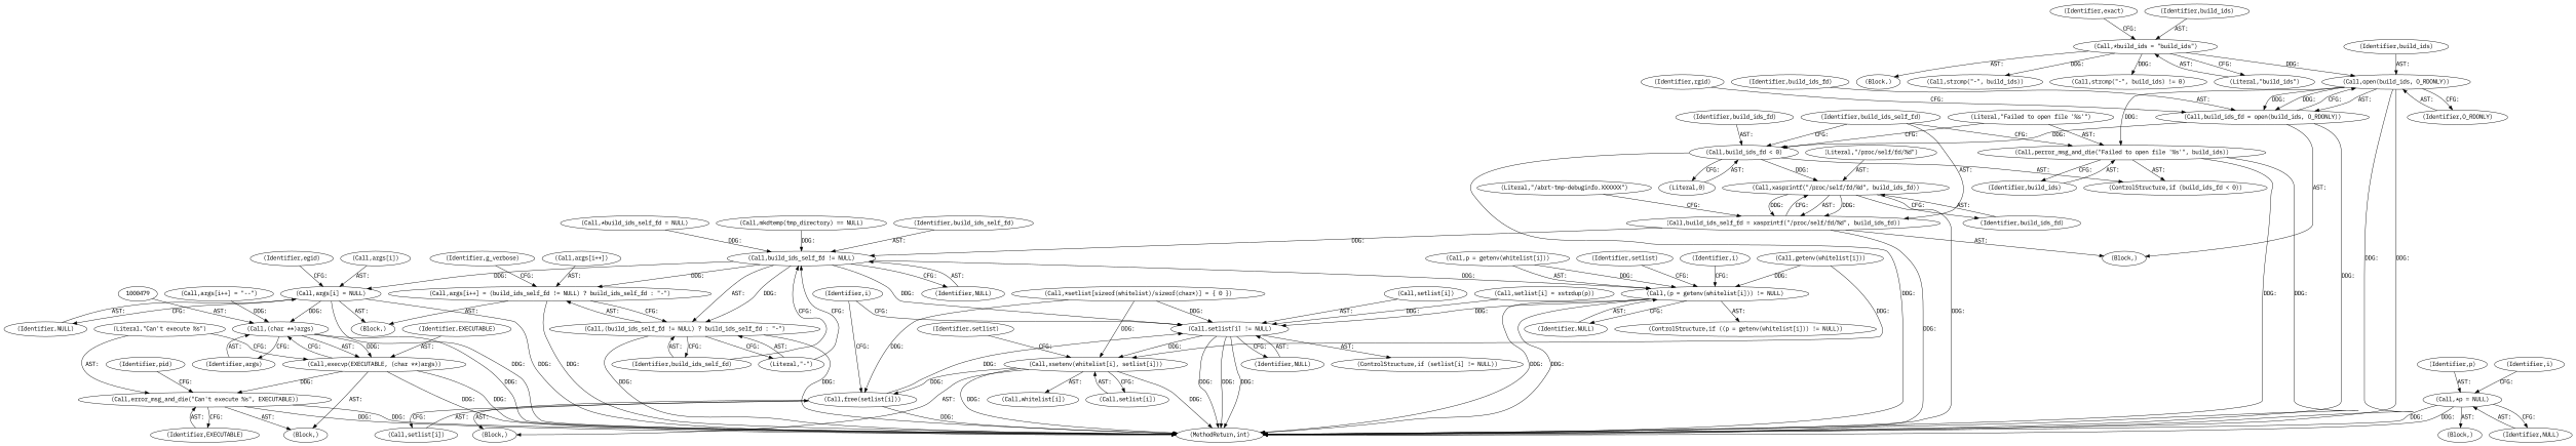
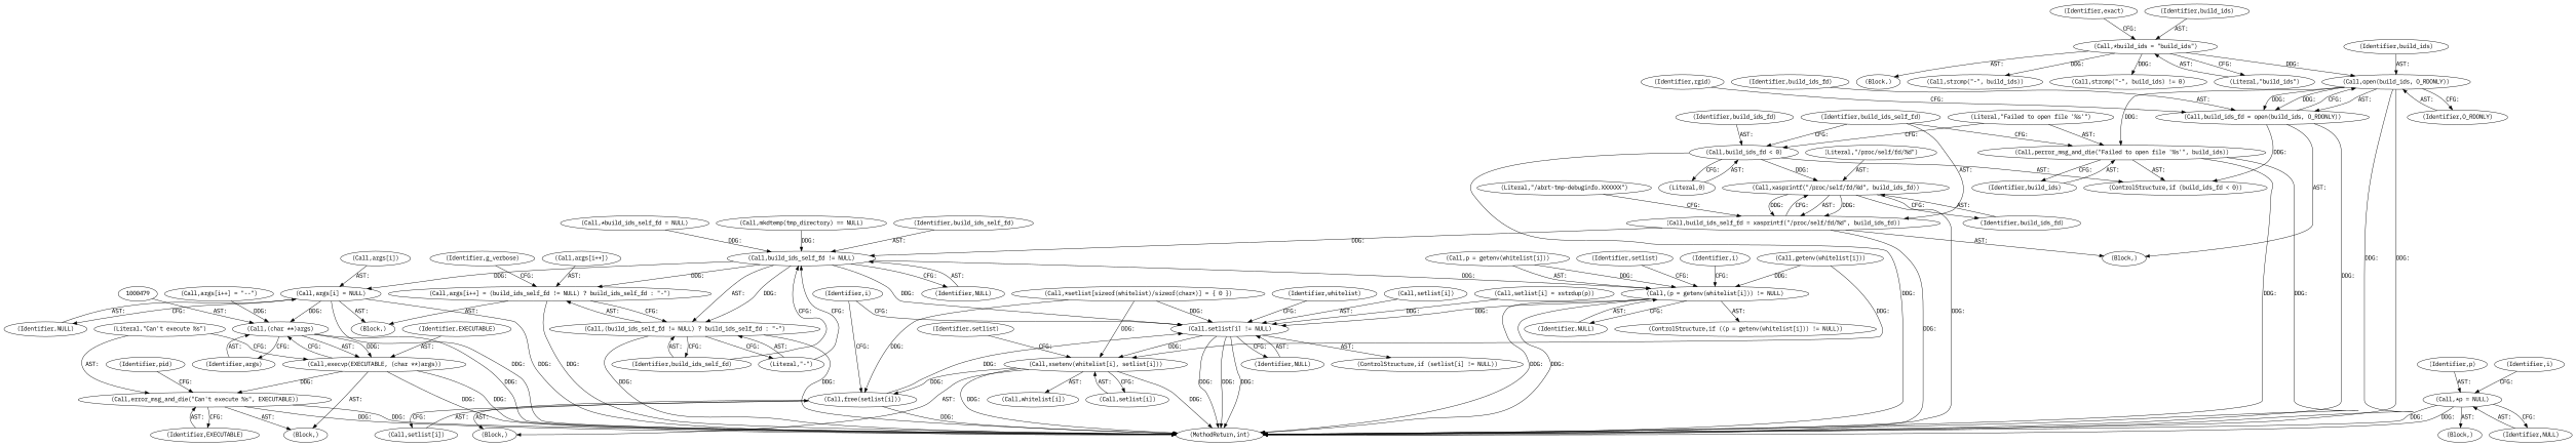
  digraph {
    fontname="IBM Plex Mono"
    node [fontname="IBM Plex Mono"]
    edge [fontname="IBM Plex Mono"]
    n1 [label="(Call,open(build_ids, O_RDONLY))"]
    n2 [label="(Call,build_ids_fd = open(build_ids, O_RDONLY))"]
    n3 [label="(Call,perror_msg_and_die(\"Failed to open file '%s'\", build_ids))"]
    n4 [label="(MethodReturn,int)"]
    n5 [label="(Identifier,O_RDONLY)"]
    n6 [label="(Call,build_ids_fd < 0)"]
    n7 [label="(Block,)"]
    n8 [label="(ControlStructure,if (build_ids_fd < 0))"]
    n9 [label="(Identifier,build_ids)"]
    n10 [label="(Call,*build_ids = \"build_ids\")"]
    n11 [label="(Block,)"]
    n12 [label="(Call,strcmp(\"-\", build_ids))"]
    n13 [label="(Call,strcmp(\"-\", build_ids) != 0)"]
    n14 [label="(Literal,\"build_ids\")"]
    n15 [label="(Call,xasprintf(\"/proc/self/fd/%d\", build_ids_fd))"]
    n16 [label="(Literal,0)"]
    n17 [label="(Call,build_ids_self_fd = xasprintf(\"/proc/self/fd/%d\", build_ids_fd))"]
    n18 [label="(Identifier,build_ids_fd)"]
    n19 [label="(Call,build_ids_self_fd != NULL)"]
    n20 [label="(Call,args[i++] = (build_ids_self_fd != NULL) ? build_ids_self_fd : \"-\")"]
    n21 [label="(Call,(build_ids_self_fd != NULL) ? build_ids_self_fd : \"-\")"]
    n22 [label="(Call,args[i] = NULL)"]
    n23 [label="(Call,(p = getenv(whitelist[i])) != NULL)"]
    n24 [label="(Call,setlist[i] != NULL)"]
    n25 [label="(Identifier,NULL)"]
    n26 [label="(Block,)"]
    n27 [label="(Identifier,build_ids_self_fd)"]
    n28 [label="(Literal,\"-\")"]
    n29 [label="(Call,(char **)args)"]
    n30 [label="(Identifier,NULL)"]
    n31 [label="(Call,*p = NULL)"]
    n32 [label="(Identifier,NULL)"]
    n33 [label="(Block,)"]
    n34 [label="(ControlStructure,if ((p = getenv(whitelist[i])) != NULL))"]
    n35 [label="(Identifier,NULL)"]
    n36 [label="(Call,xsetenv(whitelist[i], setlist[i]))"]
    n37 [label="(Identifier,NULL)"]
    n38 [label="(ControlStructure,if (setlist[i] != NULL))"]
    n39 [label="(Call,execvp(EXECUTABLE, (char **)args))"]
    n40 [label="(Identifier,args)"]
    n41 [label="(Call,error_msg_and_die(\"Can't execute %s\", EXECUTABLE))"]
    n42 [label="(Block,)"]
    n43 [label="(Identifier,EXECUTABLE)"]
    n44 [label="(Call,free(setlist[i]))"]
    n45 [label="(Call,setlist[i])"]
    n46 [label="(Block,)"]
    n47 [label="(Call,whitelist[i])"]
    n48 [label="(Call,setlist[i])"]
    n49 [label="(Call,getenv(whitelist[i]))"]
    n50 [label="(Identifier,exact)"]
-   n51 [label="(Identifier,egid)"]
    n52 [label="(Literal,\"/proc/self/fd/%d\")"]
    n53 [label="(Call,args[i++] = \"--\")"]
    n54 [label="(Literal,\"/abrt-tmp-debuginfo.XXXXXX\")"]
    n55 [label="(Call,args[i++])"]
    n56 [label="(Identifier,build_ids)"]
    n57 [label="(Call,*setlist[sizeof(whitelist)/sizeof(char*)] = { 0 })"]
    n58 [label="(Identifier,build_ids_fd)"]
    n59 [label="(Literal,\"Failed to open file '%s'\")"]
    n60 [label="(Identifier,rgid)"]
    n61 [label="(Call,mkdtemp(tmp_directory) == NULL)"]
    n62 [label="(Identifier,setlist)"]
    n63 [label="(Identifier,g_verbose)"]
    n64 [label="(Identifier,setlist)"]
    n65 [label="(Identifier,i)"]
+   n66 [label="(Identifier,whitelist)"]
    n67 [label="(Identifier,EXECUTABLE)"]
    n68 [label="(Call,setlist[i])"]
    n69 [label="(Identifier,i)"]
    n70 [label="(Call,setlist[i] = xstrdup(p))"]
    n71 [label="(Identifier,build_ids_self_fd)"]
    n72 [label="(Identifier,build_ids_self_fd)"]
    n73 [label="(Identifier,pid)"]
    n74 [label="(Call,*build_ids_self_fd = NULL)"]
    n75 [label="(Call,p = getenv(whitelist[i]))"]
    n76 [label="(Identifier,build_ids_fd)"]
    n77 [label="(Identifier,build_ids)"]
    n78 [label="(Literal,\"Can't execute %s\")"]
    n79 [label="(Identifier,i)"]
    n80 [label="(Call,args[i])"]
    n81 [label="(Identifier,p)"]
    1000479
    n1 -> n2 [label="AST: "]
    n1 -> n2 [label="DDG: "]
    n1 -> n2 [label="DDG: "]
    n1 -> n3 [label="DDG: "]
    n1 -> n4 [label="DDG: "]
    n1 -> n4 [label="DDG: "]
    n1 -> n5 [label="CFG: "]
    n2 -> n1 [label="CFG: "]
    n2 -> n4 [label="DDG: "]
-   n2 -> n6 [label="DDG: "]
+   n2 -> n8 [label="DDG: "]
    n2 -> n7 [label="AST: "]
    n3 -> n4 [label="DDG: "]
    n3 -> n4 [label="DDG: "]
    n3 -> n8 [label="AST: "]
    n3 -> n9 [label="CFG: "]
    n5 -> n1 [label="AST: "]
    n6 -> n4 [label="DDG: "]
    n6 -> n8 [label="AST: "]
    n6 -> n15 [label="DDG: "]
    n6 -> n16 [label="CFG: "]
    n9 -> n3 [label="AST: "]
    n10 -> n1 [label="DDG: "]
    n10 -> n11 [label="AST: "]
    n10 -> n12 [label="DDG: "]
    n10 -> n13 [label="DDG: "]
    n10 -> n14 [label="CFG: "]
    n14 -> n10 [label="AST: "]
    n15 -> n4 [label="DDG: "]
    n15 -> n17 [label="AST: "]
    n15 -> n17 [label="DDG: "]
    n15 -> n17 [label="DDG: "]
    n15 -> n18 [label="CFG: "]
    n16 -> n6 [label="AST: "]
    n17 -> n4 [label="DDG: "]
    n17 -> n7 [label="AST: "]
    n17 -> n15 [label="CFG: "]
    n17 -> n19 [label="DDG: "]
    n18 -> n15 [label="AST: "]
    n19 -> n20 [label="DDG: "]
    n19 -> n21 [label="AST: "]
    n19 -> n21 [label="DDG: "]
    n19 -> n22 [label="DDG: "]
    n19 -> n23 [label="DDG: "]
    n19 -> n24 [label="DDG: "]
    n19 -> n25 [label="CFG: "]
    n20 -> n4 [label="DDG: "]
    n20 -> n21 [label="CFG: "]
    n20 -> n26 [label="AST: "]
    n21 -> n4 [label="DDG: "]
    n21 -> n4 [label="DDG: "]
    n21 -> n20 [label="AST: "]
    n21 -> n27 [label="CFG: "]
    n21 -> n28 [label="CFG: "]
    n22 -> n4 [label="DDG: "]
    n22 -> n4 [label="DDG: "]
    n22 -> n26 [label="AST: "]
    n22 -> n29 [label="DDG: "]
    n22 -> n30 [label="CFG: "]
    n23 -> n4 [label="DDG: "]
    n23 -> n4 [label="DDG: "]
    n23 -> n24 [label="DDG: "]
    n23 -> n34 [label="AST: "]
    n23 -> n35 [label="CFG: "]
    n24 -> n4 [label="DDG: "]
    n24 -> n4 [label="DDG: "]
    n24 -> n4 [label="DDG: "]
    n24 -> n36 [label="DDG: "]
    n24 -> n37 [label="CFG: "]
    n24 -> n38 [label="AST: "]
    n25 -> n19 [label="AST: "]
    n27 -> n19 [label="CFG: "]
    n27 -> n21 [label="AST: "]
    n28 -> n19 [label="CFG: "]
    n28 -> n21 [label="AST: "]
    n29 -> n4 [label="DDG: "]
    n29 -> n39 [label="AST: "]
    n29 -> n39 [label="DDG: "]
    n29 -> n40 [label="CFG: "]
    n30 -> n22 [label="AST: "]
    n31 -> n4 [label="DDG: "]
    n31 -> n4 [label="DDG: "]
    n31 -> n32 [label="CFG: "]
    n31 -> n33 [label="AST: "]
    n32 -> n31 [label="AST: "]
    n35 -> n23 [label="AST: "]
    n36 -> n4 [label="DDG: "]
    n36 -> n4 [label="DDG: "]
    n36 -> n44 [label="DDG: "]
    n36 -> n45 [label="CFG: "]
    n36 -> n46 [label="AST: "]
    n36 -> n47 [label="AST: "]
    n37 -> n24 [label="AST: "]
    n39 -> n4 [label="DDG: "]
    n39 -> n4 [label="DDG: "]
    n39 -> n29 [label="CFG: "]
    n39 -> n41 [label="DDG: "]
    n39 -> n42 [label="AST: "]
    n40 -> n29 [label="AST: "]
    n41 -> n4 [label="DDG: "]
    n41 -> n4 [label="DDG: "]
    n41 -> n42 [label="AST: "]
    n41 -> n43 [label="CFG: "]
    n43 -> n41 [label="AST: "]
    n44 -> n4 [label="DDG: "]
    n44 -> n24 [label="DDG: "]
    n44 -> n46 [label="AST: "]
    n44 -> n48 [label="CFG: "]
    n45 -> n36 [label="AST: "]
    n48 -> n44 [label="AST: "]
    n49 -> n23 [label="DDG: "]
    n49 -> n36 [label="DDG: "]
    n50 -> n10 [label="CFG: "]
-   n51 -> n22 [label="CFG: "]
    n52 -> n15 [label="AST: "]
    n53 -> n29 [label="DDG: "]
    n54 -> n17 [label="CFG: "]
    n55 -> n20 [label="AST: "]
    n56 -> n10 [label="AST: "]
    n57 -> n24 [label="DDG: "]
    n57 -> n36 [label="DDG: "]
    n57 -> n44 [label="DDG: "]
    n58 -> n6 [label="AST: "]
    n59 -> n3 [label="AST: "]
    n59 -> n6 [label="CFG: "]
    n60 -> n2 [label="CFG: "]
    n61 -> n19 [label="DDG: "]
    n62 -> n36 [label="CFG: "]
    n63 -> n20 [label="CFG: "]
    n64 -> n23 [label="CFG: "]
    n65 -> n24 [label="CFG: "]
    n65 -> n44 [label="CFG: "]
+   n66 -> n24 [label="CFG: "]
    n67 -> n39 [label="AST: "]
    n68 -> n24 [label="AST: "]
    n69 -> n23 [label="CFG: "]
    n70 -> n24 [label="DDG: "]
    n71 -> n19 [label="AST: "]
    n72 -> n3 [label="CFG: "]
    n72 -> n6 [label="CFG: "]
    n72 -> n17 [label="AST: "]
    n73 -> n41 [label="CFG: "]
    n74 -> n19 [label="DDG: "]
    n75 -> n23 [label="AST: "]
    n75 -> n23 [label="DDG: "]
    n76 -> n2 [label="AST: "]
    n77 -> n1 [label="AST: "]
    n78 -> n39 [label="CFG: "]
    n78 -> n41 [label="AST: "]
    n79 -> n31 [label="CFG: "]
    n80 -> n22 [label="AST: "]
    n81 -> n31 [label="AST: "]
    1000479 -> n29 [label="AST: "]
  }
